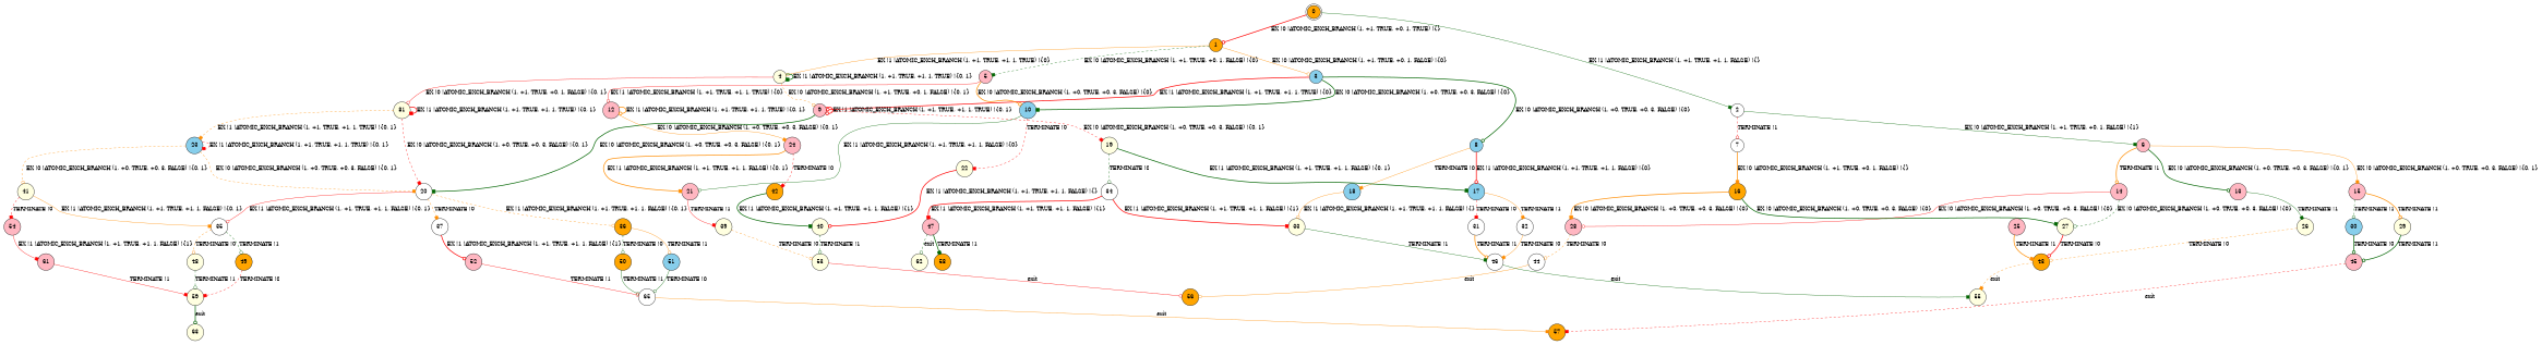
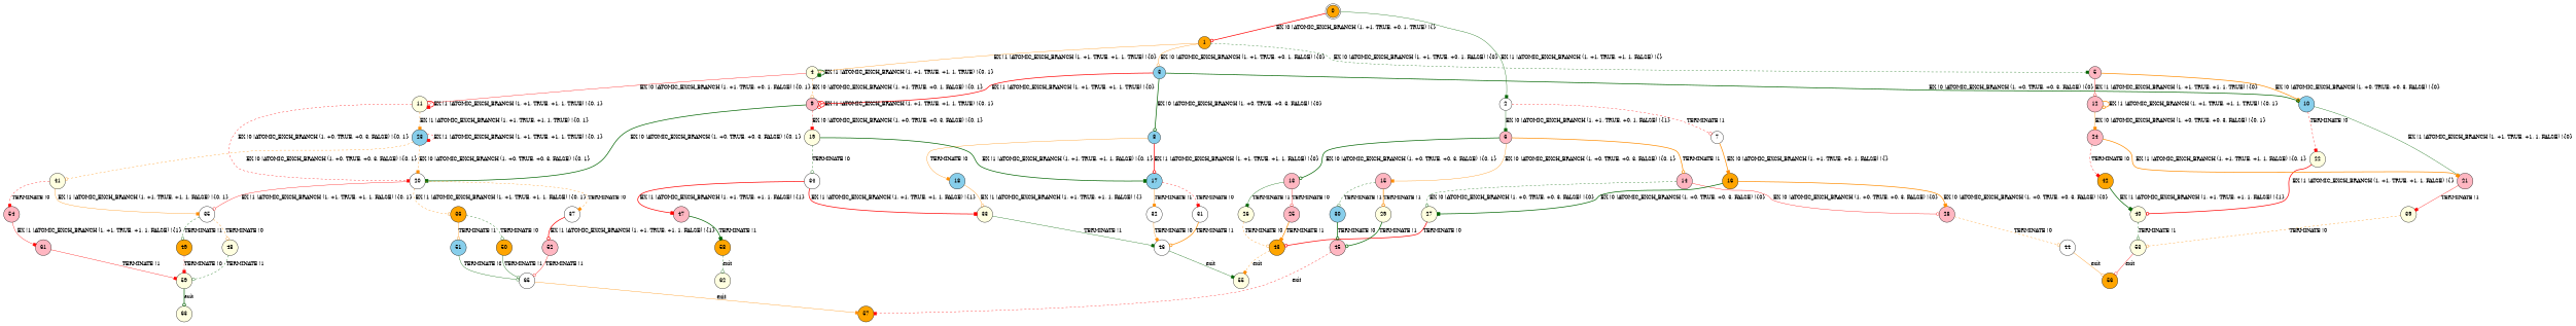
  digraph {
    node [fillcolor=lightyellow shape=circle style=filled]
    edge [arrowhead=odot color=darkorange style=bold]
    0 [fillcolor=orange peripheries=2]
    1 [fillcolor=orange]
    2 [fillcolor=white]
    3 [fillcolor=skyblue]
    4
    5 [fillcolor=lightpink]
    6 [fillcolor=lightpink]
    7 [fillcolor=white]
    8 [fillcolor=skyblue]
    9 [fillcolor=lightpink]
    10 [fillcolor=skyblue]
-   11 [label=81]
+   11
    12 [fillcolor=lightpink]
    13 [fillcolor=lightpink]
    14 [fillcolor=lightpink]
    15 [fillcolor=lightpink]
    16 [fillcolor=orange]
    17 [fillcolor=skyblue]
    18 [fillcolor=skyblue]
    19
    20 [fillcolor=white]
    21 [fillcolor=lightpink]
    22
    23 [fillcolor=skyblue]
    24 [fillcolor=lightpink]
    25 [fillcolor=lightpink]
    26
    27
    28 [fillcolor=lightpink]
    29
    30 [fillcolor=skyblue]
    31 [fillcolor=white]
    32 [fillcolor=white]
    33
    34 [fillcolor=white]
    35 [fillcolor=white]
    36 [fillcolor=orange]
    37 [fillcolor=white]
    39
    40
    41
    42 [fillcolor=orange]
    43 [fillcolor=orange]
    44 [fillcolor=white]
    45 [fillcolor=lightpink]
    46 [fillcolor=white]
    47 [fillcolor=lightpink]
    48
    49 [fillcolor=orange]
    50 [fillcolor=orange]
    51 [fillcolor=skyblue]
    52 [fillcolor=lightpink]
    53
    54 [fillcolor=lightpink]
    55
    56 [fillcolor=orange]
    57 [fillcolor=orange]
    58 [fillcolor=orange]
    59
    n60 [fillcolor=white label=65]
    61 [fillcolor=lightpink]
    62
    63
    0 -> 1 [color=red label="EX !0 !ATOMIC_EXCH_BRANCH (1, +1, TRUE, +0, 1, TRUE) !{}"]
    0 -> 2 [arrowhead=box color=darkgreen label="EX !1 !ATOMIC_EXCH_BRANCH (1, +1, TRUE, +1, 1, FALSE) !{}" style=solid]
    1 -> 3 [label="EX !0 !ATOMIC_EXCH_BRANCH (1, +1, TRUE, +0, 1, FALSE) !{0}" style=solid]
    1 -> 4 [label="EX !1 !ATOMIC_EXCH_BRANCH (1, +1, TRUE, +1, 1, TRUE) !{0}" style=solid]
    1 -> 5 [arrowhead=box color=darkgreen label="EX !0 !ATOMIC_EXCH_BRANCH (1, +1, TRUE, +0, 1, FALSE) !{0}" style=dashed]
    2 -> 6 [arrowhead=box color=darkgreen label="EX !0 !ATOMIC_EXCH_BRANCH (1, +1, TRUE, +0, 1, FALSE) !{1}" style=solid]
    2 -> 7 [color=red label="TERMINATE !1" style=dashed]
    3 -> 8 [color=darkgreen label="EX !0 !ATOMIC_EXCH_BRANCH (1, +0, TRUE, +0, 3, FALSE) !{0}"]
    3 -> 9 [color=red label="EX !1 !ATOMIC_EXCH_BRANCH (1, +1, TRUE, +1, 1, TRUE) !{0}"]
    3 -> 10 [arrowhead=box color=darkgreen label="EX !0 !ATOMIC_EXCH_BRANCH (1, +0, TRUE, +0, 3, FALSE) !{0}"]
    4 -> 4 [arrowhead=box color=darkgreen label="EX !1 !ATOMIC_EXCH_BRANCH (1, +1, TRUE, +1, 1, TRUE) !{0, 1}"]
    4 -> 9 [label="EX !0 !ATOMIC_EXCH_BRANCH (1, +1, TRUE, +0, 1, FALSE) !{0, 1}" style=dashed]
    4 -> 11 [color=red label="EX !0 !ATOMIC_EXCH_BRANCH (1, +1, TRUE, +0, 1, FALSE) !{0, 1}" style=solid]
    5 -> 10 [label="EX !0 !ATOMIC_EXCH_BRANCH (1, +0, TRUE, +0, 3, FALSE) !{0}"]
    5 -> 12 [color=red label="EX !1 !ATOMIC_EXCH_BRANCH (1, +1, TRUE, +1, 1, TRUE) !{0}" style=solid]
    6 -> 13 [color=darkgreen label="EX !0 !ATOMIC_EXCH_BRANCH (1, +0, TRUE, +0, 3, FALSE) !{0, 1}"]
    6 -> 14 [label="TERMINATE !1"]
    6 -> 15 [arrowhead=box label="EX !0 !ATOMIC_EXCH_BRANCH (1, +0, TRUE, +0, 3, FALSE) !{0, 1}" style=solid]
    7 -> 16 [arrowhead=box label="EX !0 !ATOMIC_EXCH_BRANCH (1, +1, TRUE, +0, 1, FALSE) !{}"]
    8 -> 17 [color=red label="EX !1 !ATOMIC_EXCH_BRANCH (1, +1, TRUE, +1, 1, FALSE) !{0}"]
    8 -> 18 [arrowhead=box label="TERMINATE !0" style=solid]
    9 -> 9 [color=red label="EX !1 !ATOMIC_EXCH_BRANCH (1, +1, TRUE, +1, 1, TRUE) !{0, 1}"]
    9 -> 19 [arrowhead=box color=red label="EX !0 !ATOMIC_EXCH_BRANCH (1, +0, TRUE, +0, 3, FALSE) !{0, 1}" style=dashed]
    9 -> 20 [arrowhead=box color=darkgreen label="EX !0 !ATOMIC_EXCH_BRANCH (1, +0, TRUE, +0, 3, FALSE) !{0, 1}"]
    10 -> 21 [color=darkgreen label="EX !1 !ATOMIC_EXCH_BRANCH (1, +1, TRUE, +1, 1, FALSE) !{0}" style=solid]
    10 -> 22 [arrowhead=box color=red label="TERMINATE !0" style=dashed]
    11 -> 11 [arrowhead=box color=red label="EX !1 !ATOMIC_EXCH_BRANCH (1, +1, TRUE, +1, 1, TRUE) !{0, 1}"]
    11 -> 20 [arrowhead=box color=red label="EX !0 !ATOMIC_EXCH_BRANCH (1, +0, TRUE, +0, 3, FALSE) !{0, 1}" style=dashed]
    11 -> 23 [arrowhead=box label="EX !1 !ATOMIC_EXCH_BRANCH (1, +1, TRUE, +1, 1, TRUE) !{0, 1}" style=dashed]
    12 -> 12 [label="EX !1 !ATOMIC_EXCH_BRANCH (1, +1, TRUE, +1, 1, TRUE) !{0, 1}"]
    12 -> 24 [arrowhead=box label="EX !0 !ATOMIC_EXCH_BRANCH (1, +0, TRUE, +0, 3, FALSE) !{0, 1}" style=solid]
+   13 -> 25 [color=red label="TERMINATE !0" style=solid]
    13 -> 26 [arrowhead=box color=darkgreen label="TERMINATE !1" style=solid]
    14 -> 27 [color=darkgreen label="EX !0 !ATOMIC_EXCH_BRANCH (1, +0, TRUE, +0, 3, FALSE) !{0}" style=dashed]
    14 -> 28 [color=red label="EX !0 !ATOMIC_EXCH_BRANCH (1, +0, TRUE, +0, 3, FALSE) !{0}" style=solid]
    15 -> 29 [label="TERMINATE !1"]
    15 -> 30 [color=darkgreen label="TERMINATE !1" style=dashed]
    16 -> 27 [arrowhead=box color=darkgreen label="EX !0 !ATOMIC_EXCH_BRANCH (1, +0, TRUE, +0, 3, FALSE) !{0}"]
    16 -> 28 [arrowhead=box label="EX !0 !ATOMIC_EXCH_BRANCH (1, +0, TRUE, +0, 3, FALSE) !{0}"]
    17 -> 31 [arrowhead=box color=red label="TERMINATE !0" style=dashed]
    17 -> 32 [arrowhead=box label="TERMINATE !1" style=solid]
    18 -> 33 [label="EX !1 !ATOMIC_EXCH_BRANCH (1, +1, TRUE, +1, 1, FALSE) !{}" style=solid]
    19 -> 17 [arrowhead=box color=darkgreen label="EX !1 !ATOMIC_EXCH_BRANCH (1, +1, TRUE, +1, 1, FALSE) !{0, 1}"]
    19 -> 34 [color=darkgreen label="TERMINATE !0" style=dashed]
    20 -> 35 [color=red label="EX !1 !ATOMIC_EXCH_BRANCH (1, +1, TRUE, +1, 1, FALSE) !{0, 1}" style=solid]
    20 -> 36 [label="EX !1 !ATOMIC_EXCH_BRANCH (1, +1, TRUE, +1, 1, FALSE) !{0, 1}" style=dashed]
    20 -> 37 [arrowhead=box label="TERMINATE !0" style=dashed]
    21 -> 39 [arrowhead=box color=red label="TERMINATE !1" style=solid]
    22 -> 40 [color=red label="EX !1 !ATOMIC_EXCH_BRANCH (1, +1, TRUE, +1, 1, FALSE) !{}"]
    23 -> 20 [arrowhead=box label="EX !0 !ATOMIC_EXCH_BRANCH (1, +0, TRUE, +0, 3, FALSE) !{0, 1}" style=dashed]
    23 -> 23 [arrowhead=box color=red label="EX !1 !ATOMIC_EXCH_BRANCH (1, +1, TRUE, +1, 1, TRUE) !{0, 1}" style=dashed]
    23 -> 41 [label="EX !0 !ATOMIC_EXCH_BRANCH (1, +0, TRUE, +0, 3, FALSE) !{0, 1}" style=dashed]
    24 -> 21 [arrowhead=box label="EX !1 !ATOMIC_EXCH_BRANCH (1, +1, TRUE, +1, 1, FALSE) !{0, 1}"]
    24 -> 42 [arrowhead=box color=red label="TERMINATE !0" style=dashed]
    25 -> 43 [arrowhead=box label="TERMINATE !1"]
    26 -> 43 [label="TERMINATE !0" style=dashed]
    27 -> 43 [color=red label="TERMINATE !0"]
    28 -> 44 [label="TERMINATE !0" style=dashed]
    29 -> 45 [color=darkgreen label="TERMINATE !1"]
    30 -> 45 [color=darkgreen label="TERMINATE !0"]
    31 -> 46 [label="TERMINATE !1"]
    32 -> 46 [arrowhead=box label="TERMINATE !0" style=solid]
    33 -> 46 [arrowhead=box color=darkgreen label="TERMINATE !1" style=solid]
    34 -> 33 [arrowhead=box color=red label="EX !1 !ATOMIC_EXCH_BRANCH (1, +1, TRUE, +1, 1, FALSE) !{1}"]
    34 -> 47 [arrowhead=box color=red label="EX !1 !ATOMIC_EXCH_BRANCH (1, +1, TRUE, +1, 1, FALSE) !{1}"]
    35 -> 48 [label="TERMINATE !0" style=dashed]
    35 -> 49 [color=darkgreen label="TERMINATE !1" style=dashed]
    36 -> 50 [color=darkgreen label="TERMINATE !0" style=dashed]
    36 -> 51 [label="TERMINATE !1" style=solid]
    37 -> 52 [color=red label="EX !1 !ATOMIC_EXCH_BRANCH (1, +1, TRUE, +1, 1, FALSE) !{1}"]
    39 -> 53 [label="TERMINATE !0" style=dashed]
    40 -> 53 [color=darkgreen label="TERMINATE !1" style=dashed]
    41 -> 35 [arrowhead=box label="EX !1 !ATOMIC_EXCH_BRANCH (1, +1, TRUE, +1, 1, FALSE) !{0, 1}" style=solid]
    41 -> 54 [arrowhead=box color=red label="TERMINATE !0" style=dashed]
    42 -> 40 [arrowhead=box color=darkgreen label="EX !1 !ATOMIC_EXCH_BRANCH (1, +1, TRUE, +1, 1, FALSE) !{1}"]
    43 -> 55 [arrowhead=box label=exit style=dashed]
    44 -> 56 [label=exit style=solid]
    45 -> 57 [arrowhead=box color=red label=exit style=dashed]
    46 -> 55 [arrowhead=box color=darkgreen label=exit style=solid]
    47 -> 58 [arrowhead=box color=darkgreen label="TERMINATE !1"]
    48 -> 59 [color=darkgreen label="TERMINATE !1" style=dashed]
    49 -> 59 [arrowhead=box color=red label="TERMINATE !0" style=dashed]
    50 -> n60 [color=darkgreen label="TERMINATE !1" style=solid]
    51 -> n60 [color=darkgreen label="TERMINATE !0" style=solid]
    52 -> n60 [color=red label="TERMINATE !1" style=solid]
    53 -> 56 [color=red label=exit style=solid]
    54 -> 61 [arrowhead=box color=red label="EX !1 !ATOMIC_EXCH_BRANCH (1, +1, TRUE, +1, 1, FALSE) !{1}" style=solid]
-   47 -> 62 [color=darkgreen label=exit style=dashed]
+   58 -> 62 [color=darkgreen label=exit style=dashed]
    59 -> 63 [color=darkgreen label=exit]
    n60 -> 57 [arrowhead=box label=exit style=solid]
    61 -> 59 [arrowhead=box color=red label="TERMINATE !1" style=solid]
  }
